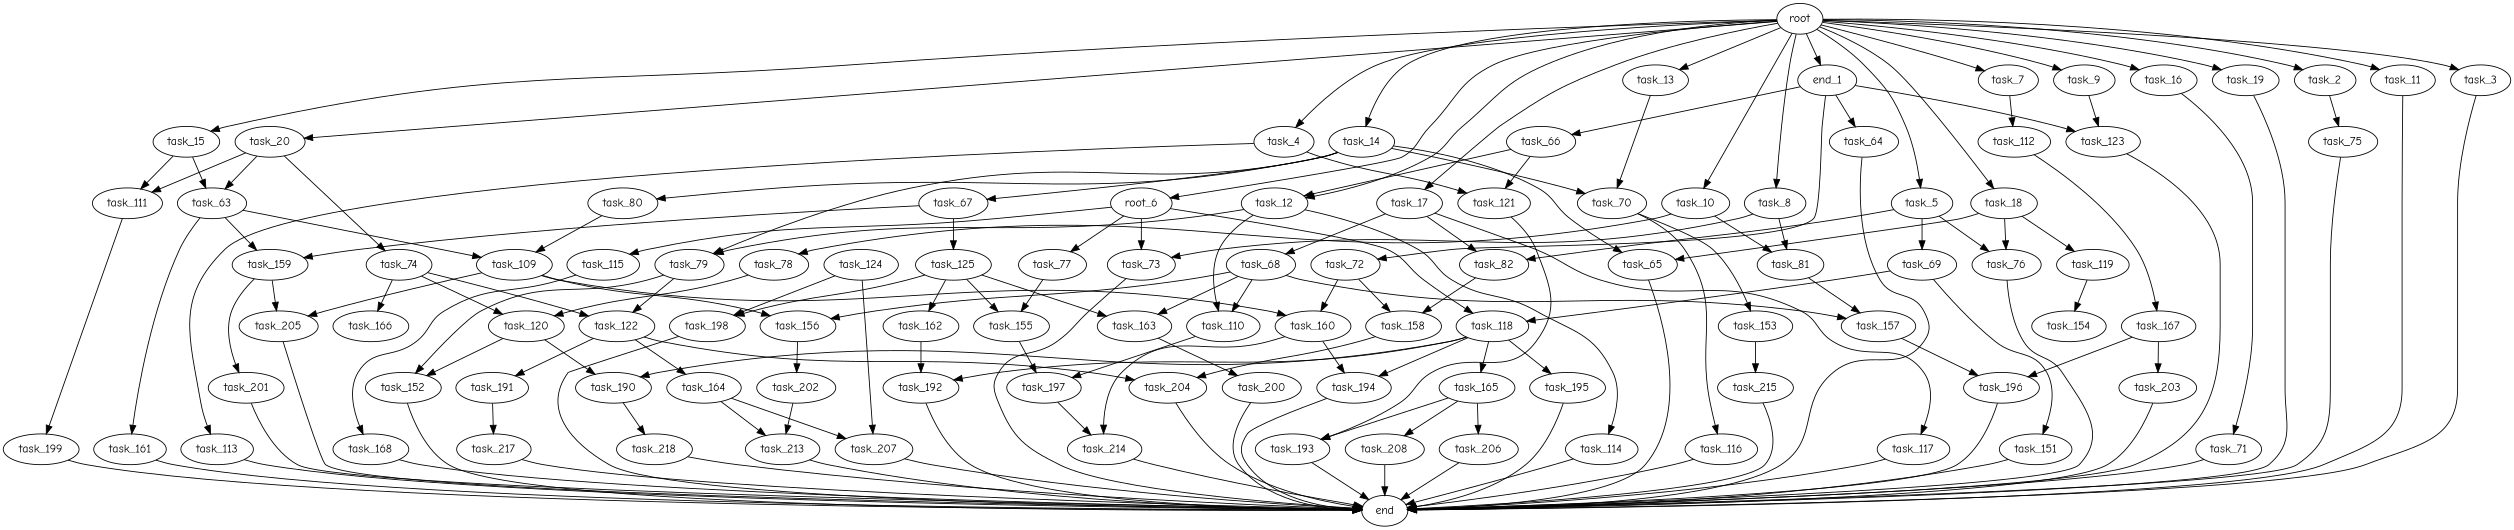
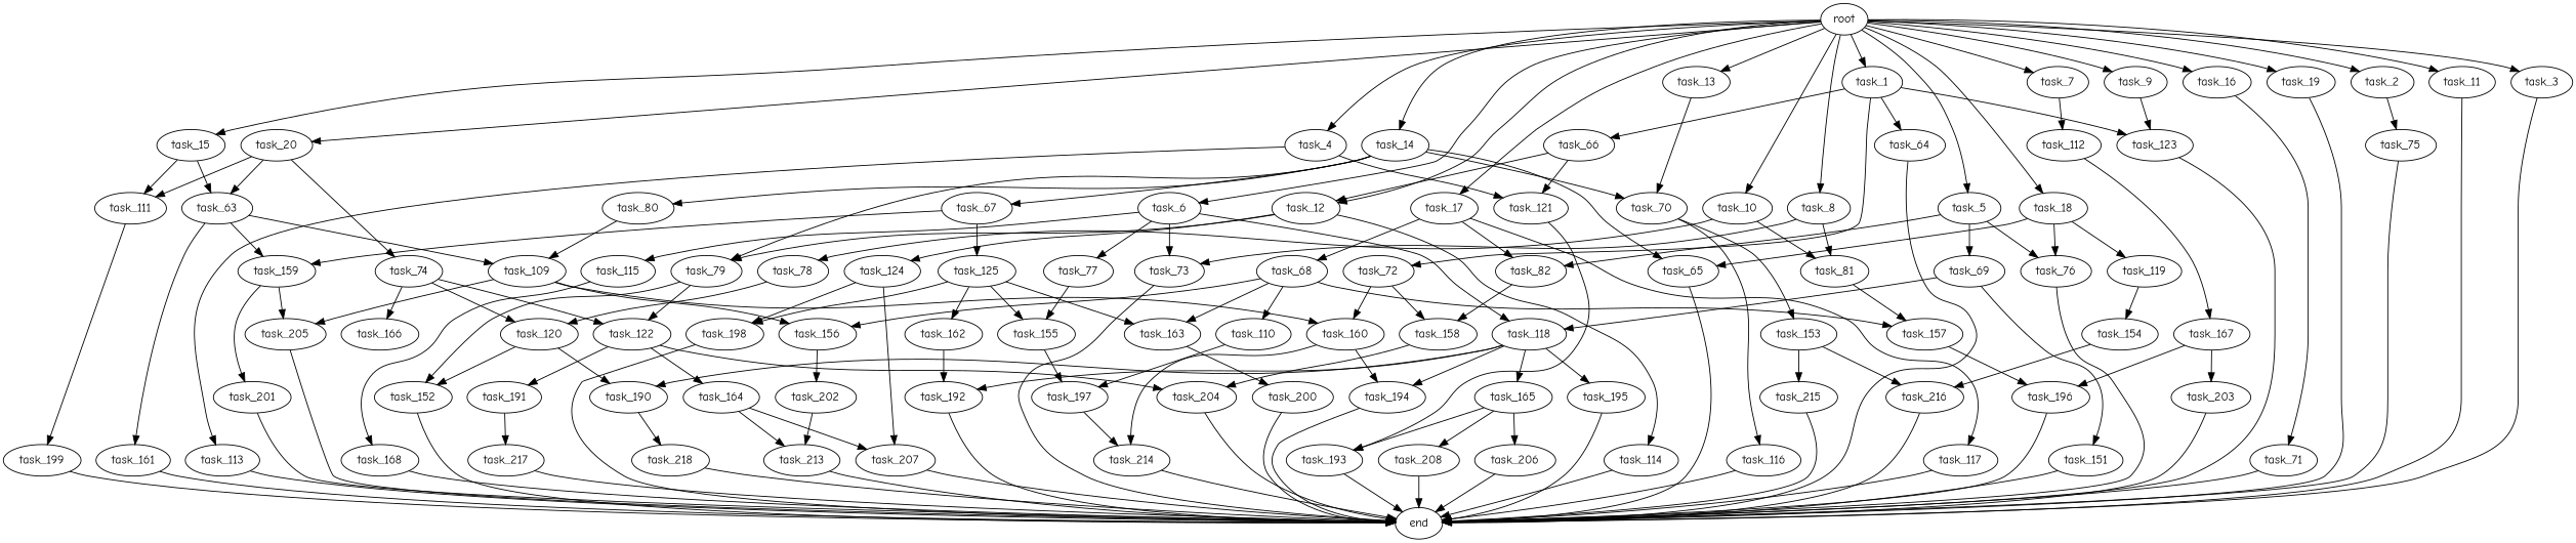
  digraph {
    fontname="Comic Neue"
    node [fontname="Comic Neue"]
    edge [fontname="Comic Neue"]
    task_207
    end
    task_192
    task_16
    task_71
    task_168
    task_115
    task_158
    task_204
    task_125
    task_162
    task_198
    task_155
    task_163
    task_197
    task_200
    task_12
    task_79
    task_114
    task_124
    task_152
    task_122
    task_66
    task_121
    task_190
    task_218
    task_119
    task_154
+   task_216
    task_14
    task_65
    task_70
    task_67
    task_80
    task_153
    task_116
    task_159
    task_109
    task_110
    task_214
    task_20
    task_111
    task_63
    task_74
    task_199
    task_161
    task_166
    task_120
    task_113
    task_68
    task_156
    task_157
    task_202
    task_196
    task_117
    task_151
    task_19
-   task_1 [label=end_1]
+   task_1
    task_123
    task_72
    task_64
    task_160
    task_2
    task_75
    task_213
    task_191
    task_164
    task_194
    task_201
    task_205
    task_217
    root
    task_7
    task_11
    task_4
    task_17
    task_10
    task_13
-   task_6 [label=root_6]
+   task_6
    task_18
    task_15
    task_3
    task_8
    task_9
    task_5
    task_112
    task_82
    task_81
    task_78
    task_118
    task_77
    task_73
    task_76
    task_69
    task_167
    task_195
    task_165
    task_208
    task_193
    task_206
    task_215
    task_203
    task_207 -> end
    task_192 -> end
    task_16 -> task_71
    task_71 -> end
    task_168 -> end
    task_115 -> task_168
    task_158 -> task_204
    task_204 -> end
    task_125 -> task_162
    task_125 -> task_198
    task_125 -> task_155
    task_125 -> task_163
    task_162 -> task_192
    task_198 -> end
    task_155 -> task_197
    task_163 -> task_200
    task_197 -> task_214
    task_200 -> end
    task_12 -> task_79
    task_12 -> task_114
-   task_12 -> task_110
+   task_12 -> task_124
    task_79 -> task_152
    task_79 -> task_122
    task_114 -> end
    task_124 -> task_207
    task_124 -> task_198
    task_152 -> end
    task_122 -> task_204
    task_122 -> task_191
    task_122 -> task_164
    task_66 -> task_12
    task_66 -> task_121
    task_121 -> task_193
    task_190 -> task_218
    task_218 -> end
    task_119 -> task_154
+   task_154 -> task_216
+   task_216 -> end
    task_14 -> task_79
    task_14 -> task_65
    task_14 -> task_70
    task_14 -> task_67
    task_14 -> task_80
    task_65 -> end
    task_70 -> task_153
    task_70 -> task_116
    task_67 -> task_125
    task_67 -> task_159
    task_80 -> task_109
+   task_153 -> task_216
    task_153 -> task_215
    task_116 -> end
    task_159 -> task_201
    task_159 -> task_205
    task_109 -> task_156
    task_109 -> task_160
    task_109 -> task_205
    task_110 -> task_197
    task_214 -> end
    task_20 -> task_111
    task_20 -> task_63
    task_20 -> task_74
    task_111 -> task_199
    task_63 -> task_159
    task_63 -> task_109
    task_63 -> task_161
    task_74 -> task_122
    task_74 -> task_166
    task_74 -> task_120
    task_199 -> end
    task_161 -> end
    task_120 -> task_152
    task_120 -> task_190
    task_113 -> end
    task_68 -> task_163
    task_68 -> task_110
    task_68 -> task_156
    task_68 -> task_157
    task_156 -> task_202
    task_157 -> task_196
    task_202 -> task_213
    task_196 -> end
    task_117 -> end
    task_151 -> end
    task_19 -> end
    task_1 -> task_66
    task_1 -> task_123
    task_1 -> task_72
    task_1 -> task_64
    task_123 -> end
    task_72 -> task_158
    task_72 -> task_160
    task_64 -> end
    task_160 -> task_214
    task_160 -> task_194
    task_2 -> task_75
    task_75 -> end
    task_213 -> end
    task_191 -> task_217
    task_164 -> task_207
    task_164 -> task_213
    task_194 -> end
    task_201 -> end
    task_205 -> end
    task_217 -> end
    root -> task_16
    root -> task_12
    root -> task_14
    root -> task_20
    root -> task_19
    root -> task_1
    root -> task_2
    root -> task_7
    root -> task_11
    root -> task_4
    root -> task_17
    root -> task_10
    root -> task_13
    root -> task_6
    root -> task_18
    root -> task_15
    root -> task_3
    root -> task_8
    root -> task_9
    root -> task_5
    task_7 -> task_112
    task_11 -> end
    task_4 -> task_121
    task_4 -> task_113
    task_17 -> task_68
    task_17 -> task_117
    task_17 -> task_82
    task_10 -> task_81
    task_10 -> task_78
    task_13 -> task_70
    task_6 -> task_115
    task_6 -> task_118
    task_6 -> task_77
    task_6 -> task_73
    task_18 -> task_119
    task_18 -> task_65
    task_18 -> task_76
    task_15 -> task_111
    task_15 -> task_63
    task_3 -> end
    task_8 -> task_81
    task_8 -> task_73
    task_9 -> task_123
    task_5 -> task_82
    task_5 -> task_76
    task_5 -> task_69
    task_112 -> task_167
    task_82 -> task_158
    task_81 -> task_157
    task_78 -> task_120
    task_118 -> task_192
    task_118 -> task_190
    task_118 -> task_194
    task_118 -> task_195
    task_118 -> task_165
    task_77 -> task_155
    task_73 -> end
    task_76 -> end
    task_69 -> task_151
    task_69 -> task_118
    task_167 -> task_196
    task_167 -> task_203
    task_195 -> end
    task_165 -> task_208
    task_165 -> task_193
    task_165 -> task_206
    task_208 -> end
    task_193 -> end
    task_206 -> end
    task_215 -> end
    task_203 -> end
  }
